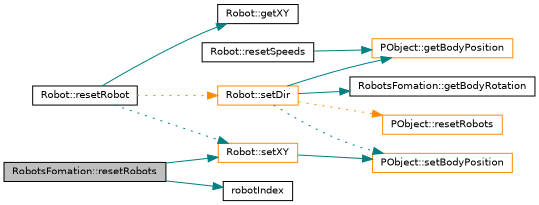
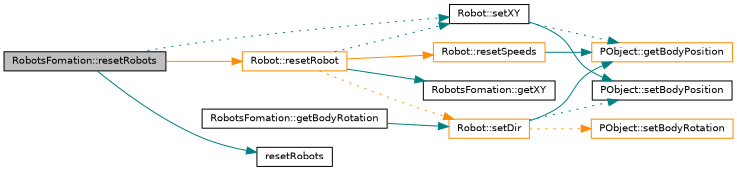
  digraph {
    rankdir=LR
    node [color=black fillcolor=white fontname=Helvetica fontsize=10 shape=record style=filled]
    edge [color=teal fontname=Helvetica fontsize=10 labelfontname=Helvetica labelfontsize=10 style=solid]
    n1 [fillcolor=grey75 fontcolor=black height=0.2 label="RobotsFomation::resetRobots" width=0.4]
-   n2 [height=0.2 label="Robot::resetRobot" width=0.4]
-   n3 [color=darkorange height=0.2 label="Robot::setXY" width=0.4]
-   n4 [height=0.2 label=robotIndex width=0.4]
-   n5 [height=0.2 label="Robot::getXY" width=0.4]
-   n6 [height=0.2 label="Robot::resetSpeeds" width=0.4]
+   n2 [color=darkorange height=0.2 label="Robot::resetRobot" width=0.4]
+   n3 [height=0.2 label="Robot::setXY" width=0.4]
+   n4 [height=0.2 label=resetRobots width=0.4]
+   n5 [height=0.2 label="RobotsFomation::getXY" width=0.4]
+   n6 [color=darkorange height=0.2 label="Robot::resetSpeeds" width=0.4]
    n7 [color=darkorange height=0.2 label="Robot::setDir" width=0.4]
    n8 [color=darkorange height=0.2 label="PObject::getBodyPosition" width=0.4]
-   n9 [color=darkorange height=0.2 label="PObject::setBodyPosition" width=0.4]
+   n9 [height=0.2 label="PObject::setBodyPosition" width=0.4]
    n10 [height=0.2 label="RobotsFomation::getBodyRotation" width=0.4]
-   n11 [color=darkorange height=0.2 label="PObject::resetRobots" width=0.4]
-   n1 -> n3
+   n11 [color=darkorange height=0.2 label="PObject::setBodyRotation" width=0.4]
+   n1 -> n2 [color=darkorange]
+   n1 -> n3 [style=dotted]
    n1 -> n4
    n2 -> n3 [style=dotted]
    n2 -> n5
+   n2 -> n6 [color=darkorange]
    n2 -> n7 [color=darkorange style=dotted]
+   n3 -> n8 [style=dotted]
    n3 -> n9
    n6 -> n8
    n7 -> n8
    n7 -> n9 [style=dotted]
-   n7 -> n10
+   n10 -> n7
    n7 -> n11 [color=darkorange style=dotted]
  }
